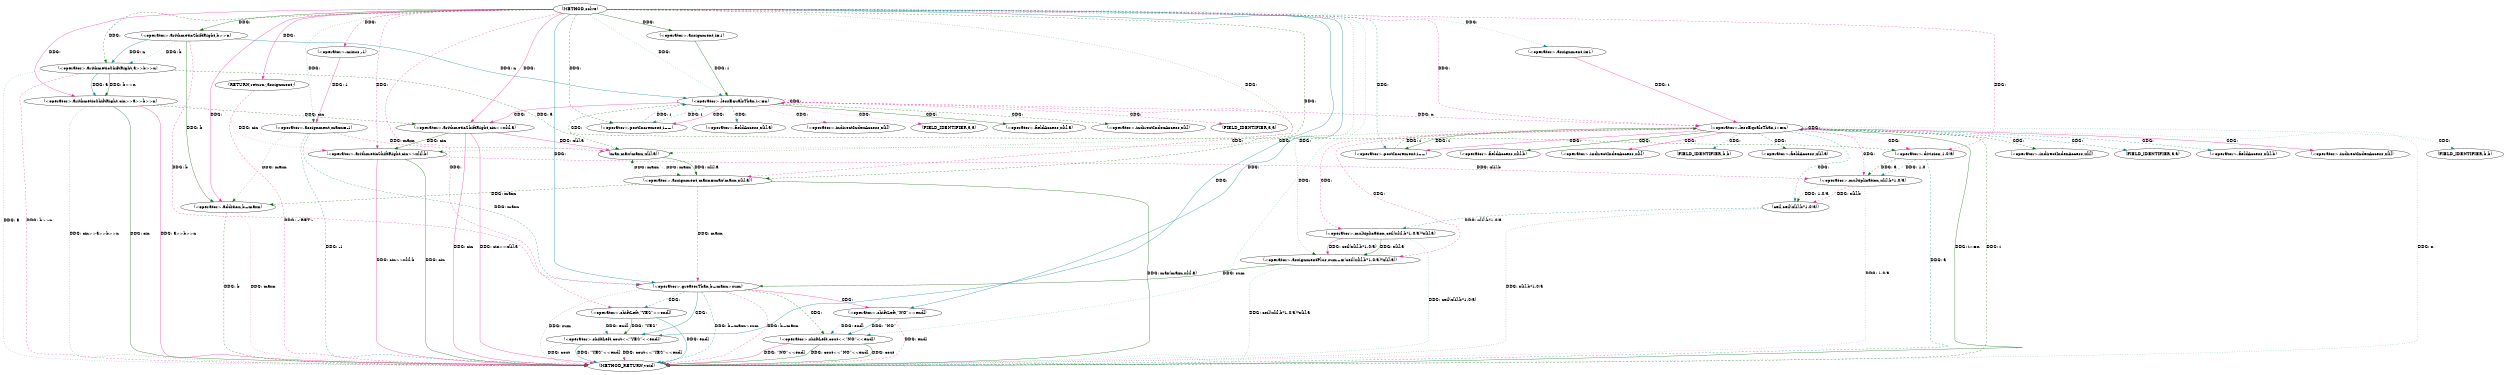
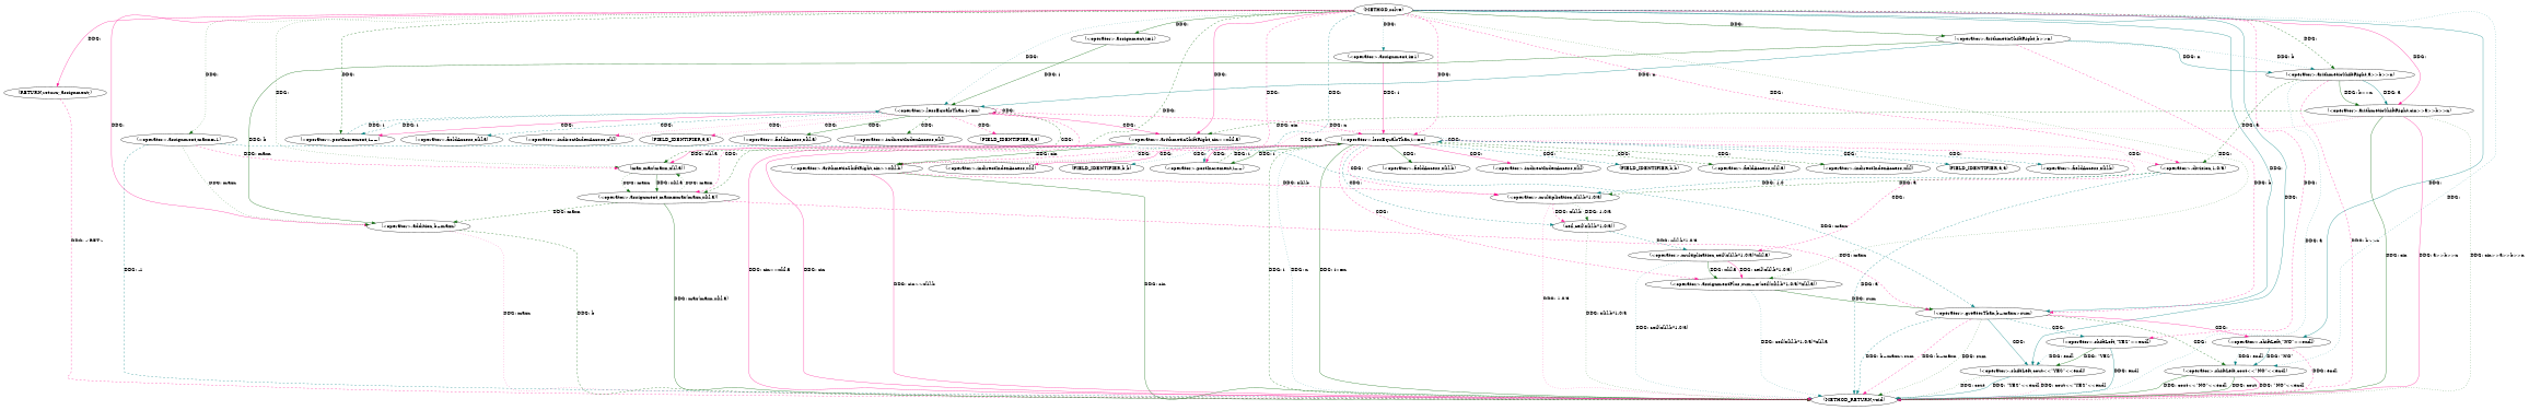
  digraph {
    edge [color=deeppink style=dashed]
    n1 [label="(METHOD,solve)"]
    n2 [label="(<operator>.arithmeticShiftRight,cin>>a>>b>>n)"]
    n3 [label="(<operator>.assignment,maxn=-1)"]
    n4 [label="(RETURN,return;,assignment;)"]
    n5 [label="(<operator>.assignment,i=1)"]
    n6 [label="(<operator>.lessEqualsThan,i<=n)"]
    n7 [label="(<operator>.postIncrement,i++)"]
    n8 [label="(<operator>.assignment,i=1)"]
    n9 [label="(<operator>.lessEqualsThan,i<=n)"]
    n10 [label="(<operator>.postIncrement,i++)"]
    n11 [label="(<operator>.greaterThan,b+maxn>sum)"]
    n12 [label="(<operator>.shiftLeft,cout<<\"YES\"<<endl)"]
    n13 [label="(<operator>.arithmeticShiftRight,a>>b>>n)"]
-   n14 [label="(<operator>.minus,-1)"]
    n15 [label="(<operator>.arithmeticShiftRight,cin>>x[i].a)"]
    n16 [label="(<operator>.assignment,maxn=max(maxn,x[i].a))"]
    n17 [label="(<operator>.arithmeticShiftRight,cin>>x[i].b)"]
    n18 [label="(<operator>.assignmentPlus,sum+=(ceil(x[i].b*1.0/a)*x[i].a))"]
    n19 [label="(<operator>.shiftLeft,cout<<\"NO\"<<endl)"]
    n20 [label="(<operator>.arithmeticShiftRight,b>>n)"]
    n21 [label="(<operator>.addition,b+maxn)"]
    n22 [label="(<operator>.shiftLeft,\"YES\"<<endl)"]
    n23 [label="(max,max(maxn,x[i].a))"]
    n24 [label="(<operator>.shiftLeft,\"NO\"<<endl)"]
    n25 [label="(<operator>.division,1.0/a)"]
    n26 [label="(METHOD_RETURN,void)"]
    n27 [label="(<operator>.fieldAccess,x[i].a)"]
    n28 [label="(<operator>.indirectIndexAccess,x[i])"]
    n29 [label="(FIELD_IDENTIFIER,a,a)"]
    n30 [label="(<operator>.fieldAccess,x[i].a)"]
    n31 [label="(<operator>.indirectIndexAccess,x[i])"]
    n32 [label="(FIELD_IDENTIFIER,a,a)"]
    n33 [label="(<operator>.multiplication,ceil(x[i].b*1.0/a)*x[i].a)"]
    n34 [label="(ceil,ceil(x[i].b*1.0/a))"]
    n35 [label="(<operator>.multiplication,x[i].b*1.0/a)"]
    n36 [label="(<operator>.fieldAccess,x[i].b)"]
    n37 [label="(<operator>.indirectIndexAccess,x[i])"]
    n38 [label="(FIELD_IDENTIFIER,b,b)"]
    n39 [label="(<operator>.fieldAccess,x[i].a)"]
    n40 [label="(<operator>.indirectIndexAccess,x[i])"]
    n41 [label="(FIELD_IDENTIFIER,a,a)"]
    n42 [label="(<operator>.fieldAccess,x[i].b)"]
    n43 [label="(<operator>.indirectIndexAccess,x[i])"]
    n44 [label="(FIELD_IDENTIFIER,b,b)"]
    n1 -> n2 [label="DDG: " style=solid]
    n1 -> n3 [color=darkgreen label="DDG: " style=dotted]
    n1 -> n4 [label="DDG: " style=solid]
    n1 -> n5 [color=darkgreen label="DDG: " style=solid]
    n1 -> n6 [color=teal label="DDG: " style=dotted]
    n1 -> n7 [color=darkgreen label="DDG: "]
    n1 -> n8 [color=teal label="DDG: " style=dotted]
    n1 -> n9 [label="DDG: "]
    n1 -> n10 [color=teal label="DDG: "]
    n1 -> n11 [color=teal label="DDG: " style=solid]
    n1 -> n12 [color=teal label="DDG: " style=solid]
    n1 -> n13 [color=darkgreen label="DDG: "]
-   n1 -> n14 [label="DDG: "]
    n1 -> n15 [label="DDG: " style=solid]
    n1 -> n16 [color=darkgreen label="DDG: "]
    n1 -> n17 [label="DDG: "]
    n1 -> n18 [color=darkgreen label="DDG: " style=dotted]
    n1 -> n19 [color=teal label="DDG: " style=dotted]
    n1 -> n20 [color=darkgreen label="DDG: " style=solid]
    n1 -> n21 [label="DDG: " style=solid]
    n1 -> n22 [label="DDG: "]
    n1 -> n23 [color=darkgreen label="DDG: " style=dotted]
    n1 -> n24 [color=teal label="DDG: " style=solid]
    n1 -> n25 [label="DDG: "]
    n2 -> n15 [color=darkgreen label="DDG: cin"]
    n2 -> n17 [label="DDG: cin" style=dotted]
    n2 -> n26 [color=darkgreen label="DDG: cin" style=solid]
    n2 -> n26 [label="DDG: a>>b>>n" style=solid]
    n2 -> n26 [color=darkgreen label="DDG: cin>>a>>b>>n" style=dotted]
    n3 -> n11 [color=teal label="DDG: maxn"]
    n3 -> n21 [color=darkgreen label="DDG: maxn" style=dotted]
    n3 -> n23 [label="DDG: maxn"]
    n3 -> n26 [color=teal label="DDG: -1"]
    n4 -> n26 [label="DDG: <RET>"]
    n5 -> n6 [color=darkgreen label="DDG: i" style=solid]
    n6 -> n6 [label="CDG: "]
    n6 -> n7 [color=teal label="DDG: i"]
    n6 -> n7 [label="CDG: " style=solid]
    n6 -> n9 [label="DDG: n"]
    n6 -> n15 [label="CDG: " style=solid]
    n6 -> n16 [label="CDG: "]
    n6 -> n23 [color=darkgreen label="CDG: "]
    n6 -> n27 [color=teal label="CDG: "]
    n6 -> n28 [label="CDG: " style=dotted]
    n6 -> n29 [label="CDG: " style=dotted]
    n6 -> n30 [color=darkgreen label="CDG: " style=solid]
    n6 -> n31 [color=darkgreen label="CDG: "]
    n6 -> n32 [label="CDG: "]
    n7 -> n6 [color=teal label="DDG: i"]
    n8 -> n9 [label="DDG: i" style=solid]
    n9 -> n9 [color=teal label="CDG: " style=dotted]
    n9 -> n10 [color=darkgreen label="DDG: i" style=solid]
    n9 -> n10 [label="CDG: " style=solid]
    n9 -> n17 [color=darkgreen label="CDG: " style=dotted]
    n9 -> n18 [label="CDG: "]
    n9 -> n25 [label="CDG: " style=dotted]
    n9 -> n26 [color=darkgreen label="DDG: i"]
    n9 -> n26 [color=teal label="DDG: n" style=dotted]
    n9 -> n26 [color=darkgreen label="DDG: i<=n" style=solid]
    n9 -> n33 [label="CDG: "]
    n9 -> n34 [color=teal label="CDG: "]
    n9 -> n35 [label="CDG: "]
    n9 -> n36 [color=darkgreen label="CDG: " style=solid]
    n9 -> n37 [label="CDG: " style=solid]
    n9 -> n38 [color=teal label="CDG: "]
    n9 -> n39 [color=darkgreen label="CDG: "]
    n9 -> n40 [color=darkgreen label="CDG: "]
    n9 -> n41 [color=teal label="CDG: "]
    n9 -> n42 [color=teal label="CDG: "]
    n9 -> n43 [label="CDG: " style=solid]
    n9 -> n44 [color=teal label="CDG: " style=dotted]
    n10 -> n9 [color=darkgreen label="DDG: i"]
    n11 -> n12 [color=teal label="CDG: " style=solid]
    n11 -> n19 [color=darkgreen label="CDG: "]
    n11 -> n22 [color=teal label="CDG: "]
    n11 -> n24 [label="CDG: " style=solid]
    n11 -> n26 [label="DDG: b+maxn"]
    n11 -> n26 [color=darkgreen label="DDG: sum" style=dotted]
    n11 -> n26 [color=teal label="DDG: b+maxn>sum"]
    n12 -> n26 [color=darkgreen label="DDG: cout" style=dotted]
    n12 -> n26 [color=teal label="DDG: \"YES\"<<endl" style=solid]
    n12 -> n26 [label="DDG: cout<<\"YES\"<<endl" style=dotted]
    n13 -> n2 [color=teal label="DDG: a" style=solid]
    n13 -> n2 [color=darkgreen label="DDG: b>>n" style=solid]
    n13 -> n25 [color=darkgreen label="DDG: a"]
    n13 -> n26 [color=teal label="DDG: a" style=dotted]
    n13 -> n26 [label="DDG: b>>n"]
-   n14 -> n3 [label="DDG: 1" style=solid]
    n15 -> n17 [color=darkgreen label="DDG: cin" style=solid]
    n15 -> n23 [label="DDG: x[i].a" style=solid]
    n15 -> n26 [label="DDG: cin" style=solid]
    n15 -> n26 [label="DDG: cin>>x[i].a" style=solid]
    n16 -> n11 [label="DDG: maxn"]
    n16 -> n21 [color=darkgreen label="DDG: maxn"]
    n16 -> n23 [color=darkgreen label="DDG: maxn" style=dotted]
    n16 -> n26 [color=darkgreen label="DDG: max(maxn,x[i].a)" style=solid]
    n17 -> n26 [color=darkgreen label="DDG: cin" style=solid]
    n17 -> n26 [label="DDG: cin>>x[i].b" style=solid]
    n17 -> n35 [label="DDG: x[i].b"]
    n18 -> n11 [color=darkgreen label="DDG: sum" style=solid]
    n18 -> n26 [color=teal label="DDG: ceil(x[i].b*1.0/a)*x[i].a" style=dotted]
    n19 -> n26 [color=darkgreen label="DDG: cout" style=solid]
    n19 -> n26 [label="DDG: \"NO\"<<endl" style=solid]
    n19 -> n26 [color=darkgreen label="DDG: cout<<\"NO\"<<endl" style=solid]
    n20 -> n6 [color=teal label="DDG: n" style=solid]
    n20 -> n11 [label="DDG: b"]
    n20 -> n13 [color=teal label="DDG: b" style=dotted]
    n20 -> n13 [color=teal label="DDG: n" style=solid]
    n20 -> n21 [color=darkgreen label="DDG: b" style=solid]
    n21 -> n26 [color=darkgreen label="DDG: b"]
    n21 -> n26 [label="DDG: maxn" style=dotted]
    n22 -> n12 [color=darkgreen label="DDG: \"YES\"" style=solid]
    n22 -> n12 [color=teal label="DDG: endl" style=dotted]
    n22 -> n26 [color=teal label="DDG: endl" style=solid]
    n23 -> n16 [color=darkgreen label="DDG: maxn" style=dotted]
    n23 -> n16 [color=darkgreen label="DDG: x[i].a" style=solid]
    n24 -> n19 [color=teal label="DDG: endl" style=dotted]
    n24 -> n19 [color=teal label="DDG: \"NO\"" style=solid]
    n24 -> n26 [label="DDG: endl"]
    n25 -> n26 [color=teal label="DDG: a"]
    n25 -> n35 [color=darkgreen label="DDG: a"]
    n25 -> n35 [color=teal label="DDG: 1.0"]
    n33 -> n18 [color=darkgreen label="DDG: x[i].a" style=solid]
    n33 -> n18 [label="DDG: ceil(x[i].b*1.0/a)" style=solid]
    n33 -> n26 [color=teal label="DDG: ceil(x[i].b*1.0/a)" style=dotted]
    n34 -> n26 [color=darkgreen label="DDG: x[i].b*1.0/a" style=dotted]
    n34 -> n33 [color=teal label="DDG: x[i].b*1.0/a"]
    n35 -> n26 [label="DDG: 1.0/a" style=dotted]
    n35 -> n34 [label="DDG: x[i].b"]
    n35 -> n34 [color=darkgreen label="DDG: 1.0/a" style=dotted]
  }
